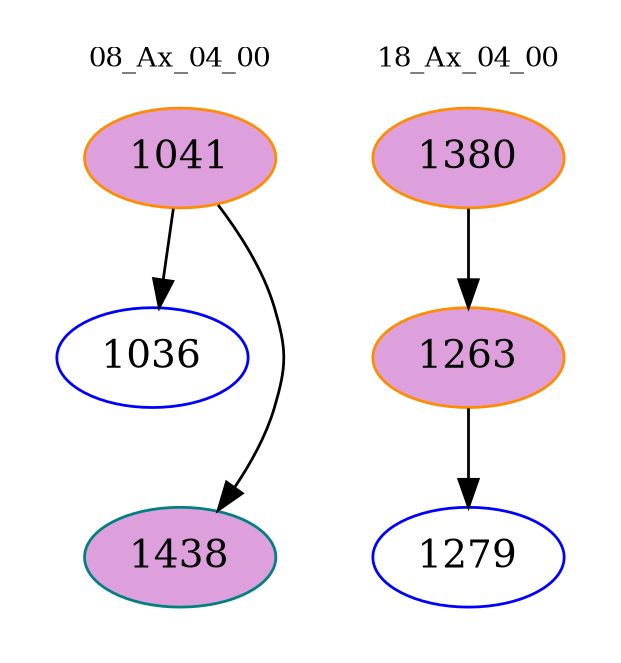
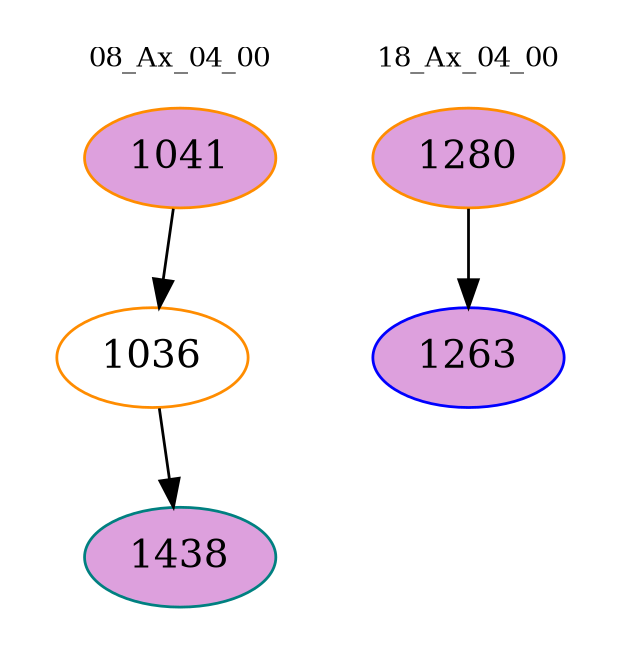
  digraph {
    node [color=darkorange fillcolor=plum style=filled]
    edge [color=black]
    n1 [label=1041]
-   n2 [color=blue fillcolor=white label=1036]
+   n2 [fillcolor=white label=1036]
    n3 [color=teal label=1438]
-   n4 [label=1380]
-   n5 [label=1263]
-   n6 [color=blue fillcolor=white label=1279]
+   n4 [label=1280]
+   n5 [color=blue label=1263]
    subgraph cluster_1 {
      color=white
      fontsize=10
      label="08_Ax_04_00"
      n1
      n2
      n3
    }
    subgraph cluster_2 {
      color=white
      fontsize=10
      label="18_Ax_04_00"
      n4
      n5
-     n6
    }
    n1 -> n2
-   n1 -> n3
+   n2 -> n3
    n4 -> n5
-   n5 -> n6
  }
